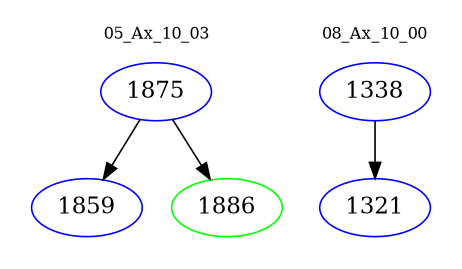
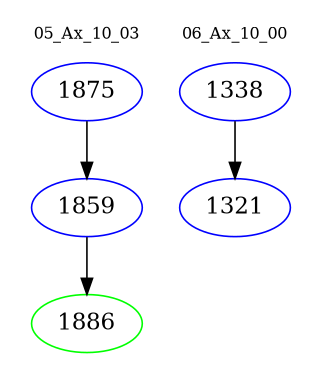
  digraph {
    node [color=blue]
    edge [color=black]
    n1 [label=1875]
    n2 [label=1859]
    n3 [color=green label=1886]
    n4 [label=1338]
    n5 [label=1321]
    subgraph cluster_1 {
      color=white
      fontsize=10
      label="05_Ax_10_03"
      n1
      n2
      n3
    }
    subgraph cluster_2 {
      color=white
      fontsize=10
-     label="08_Ax_10_00"
+     label="06_Ax_10_00"
      n4
      n5
    }
    n1 -> n2
-   n1 -> n3
+   n2 -> n3
    n4 -> n5
  }
